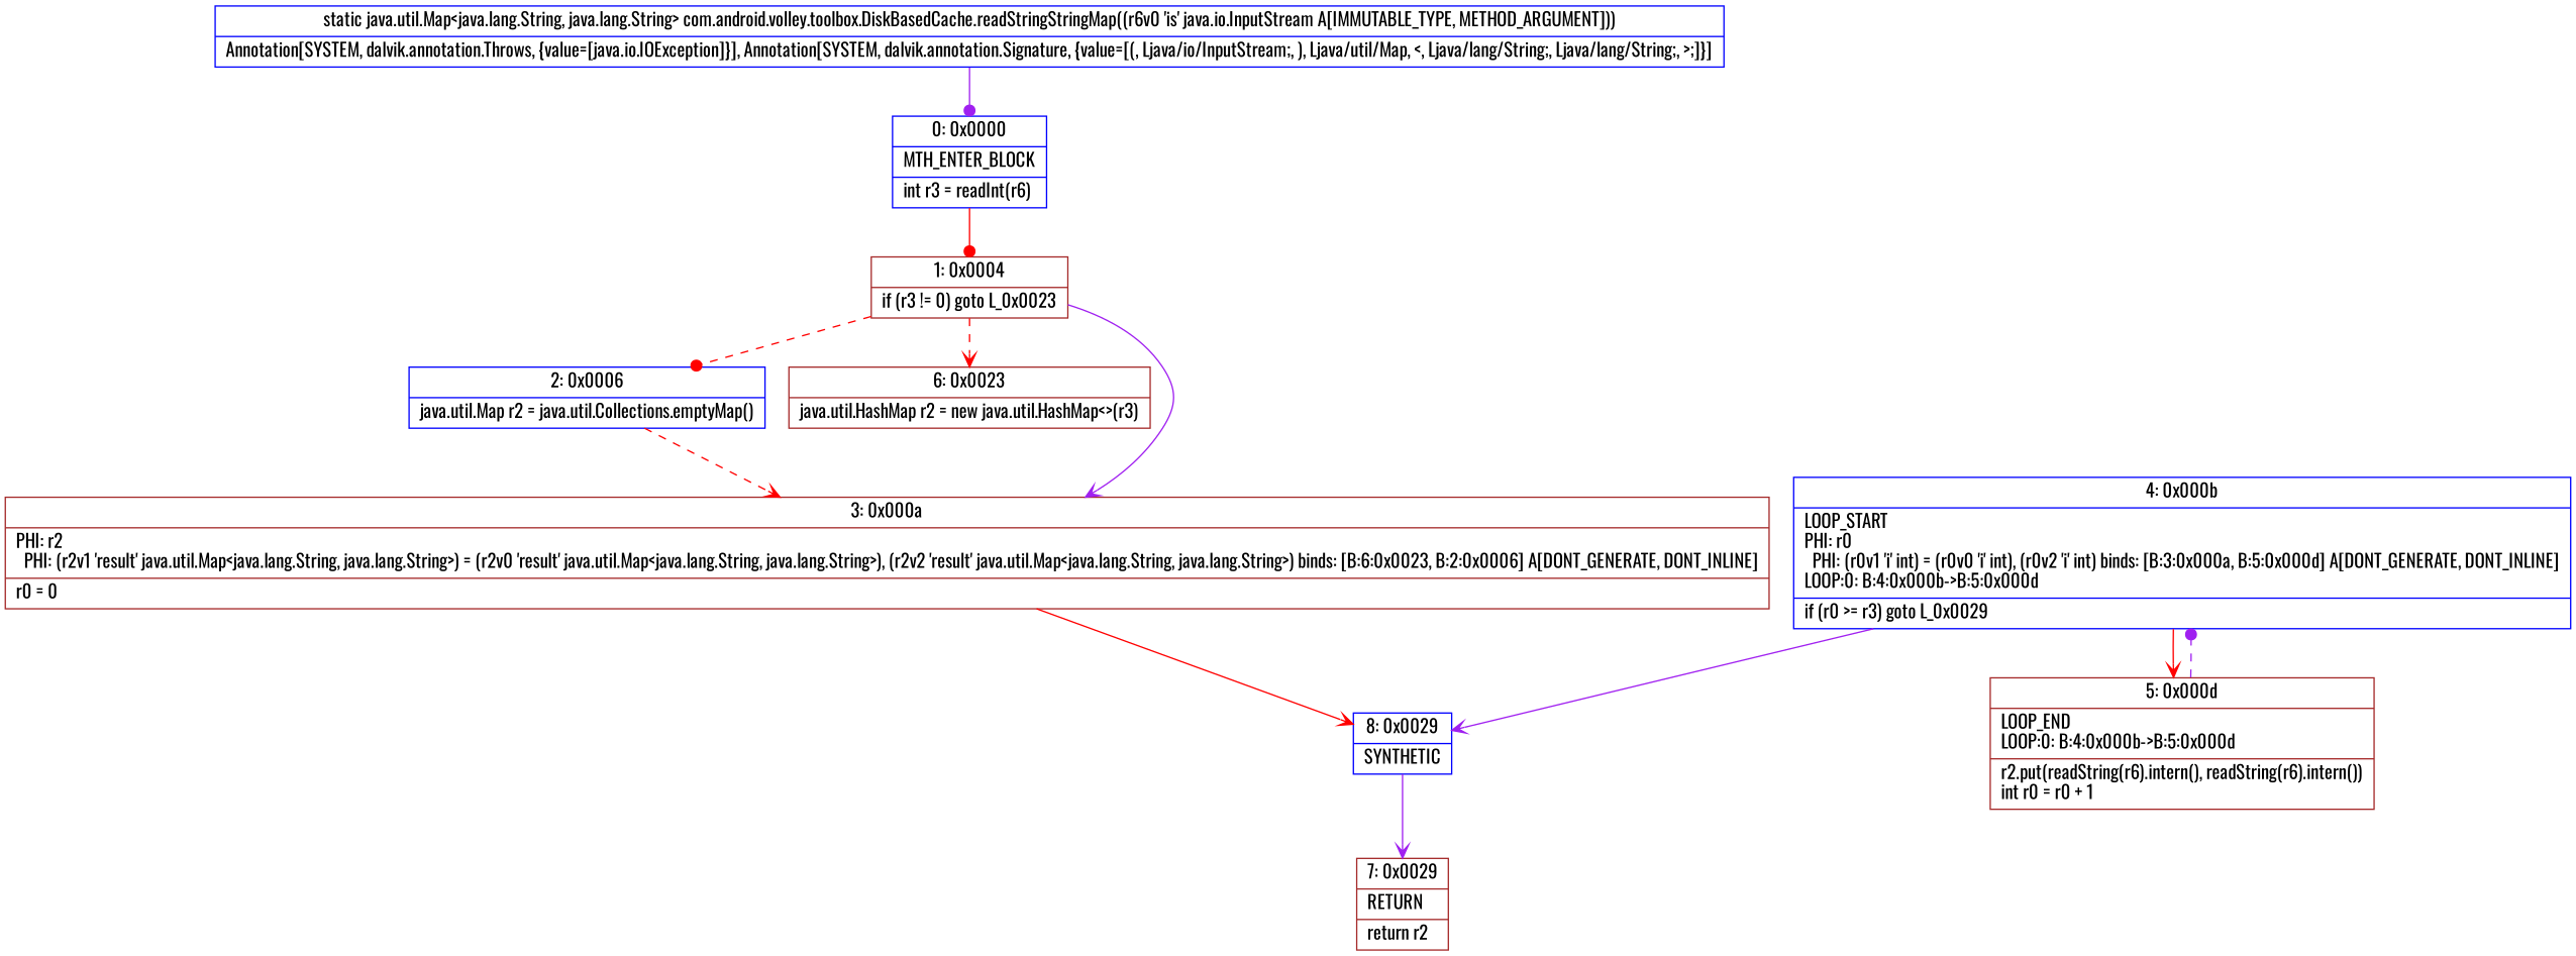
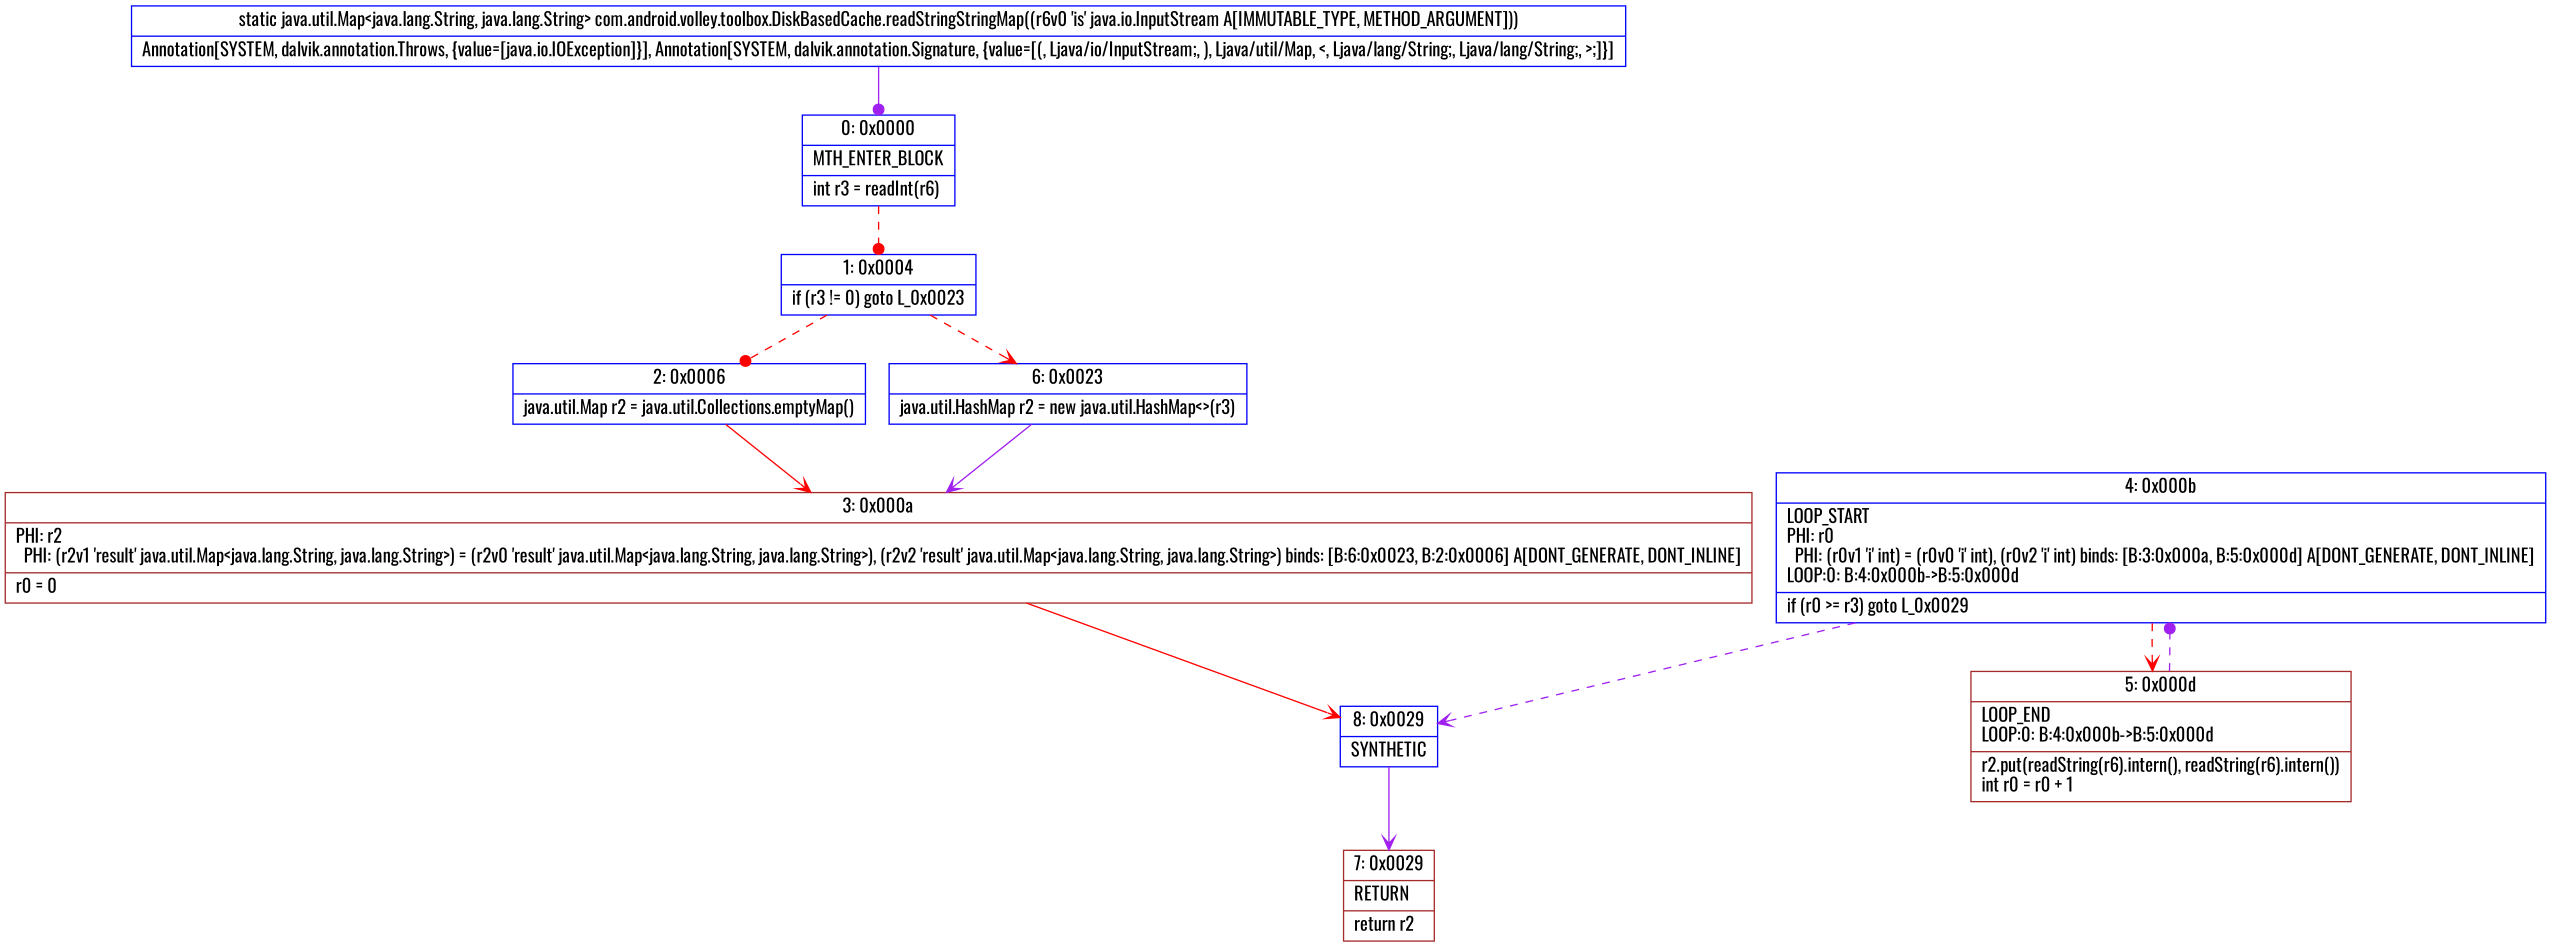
  digraph {
    fontname=Oswald
    node [color=blue fontname=Oswald shape=record]
    edge [arrowhead=vee color=red fontname=Oswald]
    n1 [label="{0\:\ 0x0000|MTH_ENTER_BLOCK\l|int r3 = readInt(r6)\l}"]
-   n2 [color=brown label="{1\:\ 0x0004|if (r3 != 0) goto L_0x0023\l}"]
+   n2 [label="{1\:\ 0x0004|if (r3 != 0) goto L_0x0023\l}"]
    n3 [label="{2\:\ 0x0006|java.util.Map r2 = java.util.Collections.emptyMap()\l}"]
-   n4 [color=brown label="{6\:\ 0x0023|java.util.HashMap r2 = new java.util.HashMap\<\>(r3)\l}"]
+   n4 [label="{6\:\ 0x0023|java.util.HashMap r2 = new java.util.HashMap\<\>(r3)\l}"]
    n5 [color=brown label="{3\:\ 0x000a|PHI: r2 \l  PHI: (r2v1 'result' java.util.Map\<java.lang.String, java.lang.String\>) = (r2v0 'result' java.util.Map\<java.lang.String, java.lang.String\>), (r2v2 'result' java.util.Map\<java.lang.String, java.lang.String\>) binds: [B:6:0x0023, B:2:0x0006] A[DONT_GENERATE, DONT_INLINE]\l|r0 = 0\l}"]
    n6 [label="{8\:\ 0x0029|SYNTHETIC\l}"]
    n7 [label="{4\:\ 0x000b|LOOP_START\lPHI: r0 \l  PHI: (r0v1 'i' int) = (r0v0 'i' int), (r0v2 'i' int) binds: [B:3:0x000a, B:5:0x000d] A[DONT_GENERATE, DONT_INLINE]\lLOOP:0: B:4:0x000b\-\>B:5:0x000d\l|if (r0 \>= r3) goto L_0x0029\l}"]
    n8 [color=brown label="{5\:\ 0x000d|LOOP_END\lLOOP:0: B:4:0x000b\-\>B:5:0x000d\l|r2.put(readString(r6).intern(), readString(r6).intern())\lint r0 = r0 + 1\l}"]
    n9 [color=brown label="{7\:\ 0x0029|RETURN\l|return r2\l}"]
    n10 [label="{static java.util.Map\<java.lang.String, java.lang.String\> com.android.volley.toolbox.DiskBasedCache.readStringStringMap((r6v0 'is' java.io.InputStream A[IMMUTABLE_TYPE, METHOD_ARGUMENT]))  | Annotation[SYSTEM, dalvik.annotation.Throws, \{value=[java.io.IOException]\}], Annotation[SYSTEM, dalvik.annotation.Signature, \{value=[(, Ljava\/io\/InputStream;, ), Ljava\/util\/Map, \<, Ljava\/lang\/String;, Ljava\/lang\/String;, \>;]\}]\l}"]
-   n1 -> n2 [arrowhead=dot]
+   n1 -> n2 [arrowhead=dot style=dashed]
    n2 -> n3 [arrowhead=dot style=dashed]
    n2 -> n4 [style=dashed]
-   n3 -> n5 [style=dashed]
-   n2 -> n5 [color=purple]
+   n3 -> n5
+   n4 -> n5 [color=purple]
    n5 -> n6
    n6 -> n9 [color=purple]
-   n7 -> n6 [color=purple]
-   n7 -> n8 [style=solid]
+   n7 -> n6 [color=purple style=dashed]
+   n7 -> n8 [style=dashed]
    n8 -> n7 [arrowhead=dot color=purple style=dashed]
    n10 -> n1 [arrowhead=dot color=purple]
  }
